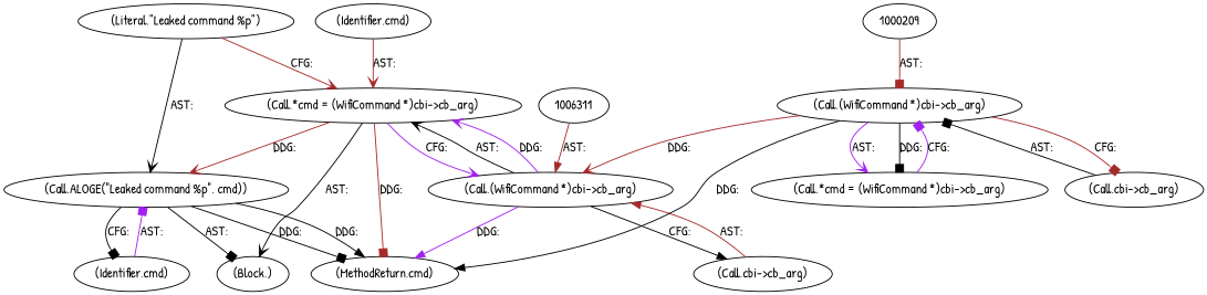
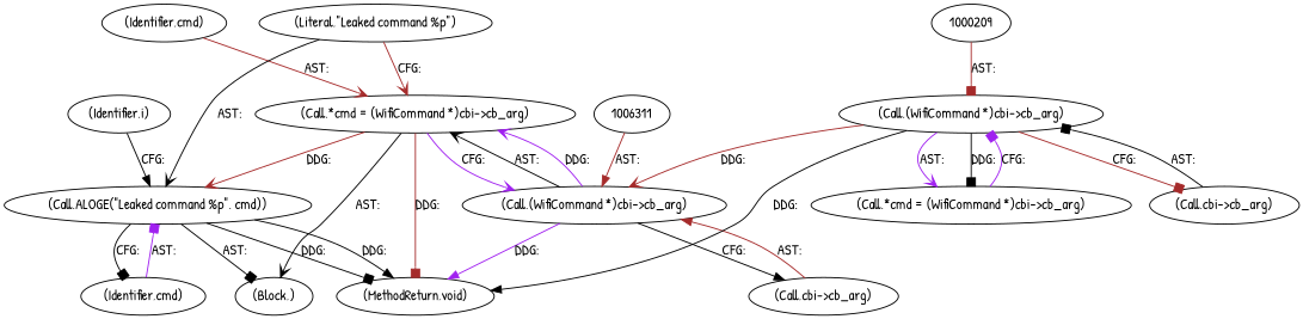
  digraph {
    fontname="Patrick Hand"
    node [fontname="Patrick Hand"]
    edge [arrowhead=box color=black fontname="Patrick Hand"]
    n1 [label="(Call,ALOGE(\"Leaked command %p\", cmd))"]
    n2 [label="(Identifier,cmd)"]
    n3 [label="(Block,)"]
-   n4 [label="(MethodReturn,cmd)"]
+   n4 [label="(MethodReturn,void)"]
    n5 [label="(Call,*cmd = (WifiCommand *)cbi->cb_arg)"]
    n6 [label="(Call,(WifiCommand *)cbi->cb_arg)"]
    n7 [label="(Call,cbi->cb_arg)"]
    n8 [label="(Call,(WifiCommand *)cbi->cb_arg)"]
    n9 [label="(Call,*cmd = (WifiCommand *)cbi->cb_arg)"]
    n10 [label="(Call,cbi->cb_arg)"]
    n11 [label="(Identifier,cmd)"]
+   n12 [label="(Identifier,i)"]
    n13 [label="(Literal,\"Leaked command %p\")"]
    n14 [label=1006311]
    1000209
    n1 -> n2 [label="CFG: "]
    n1 -> n3 [label="AST: "]
    n1 -> n4 [label="DDG: "]
    n1 -> n4 [arrowhead=normal label="DDG: "]
    n2 -> n1 [color=purple label="AST: "]
    n5 -> n1 [arrowhead=vee color=brown label="DDG: "]
    n5 -> n3 [arrowhead=vee label="AST: "]
    n5 -> n4 [color=brown label="DDG: "]
    n5 -> n6 [arrowhead=vee color=purple label="CFG: "]
    n6 -> n4 [arrowhead=normal color=purple label="DDG: "]
    n6 -> n5 [arrowhead=vee label="AST: "]
    n6 -> n5 [arrowhead=vee color=purple label="DDG: "]
    n6 -> n7 [arrowhead=normal label="CFG: "]
    n7 -> n6 [arrowhead=normal color=brown label="AST: "]
    n8 -> n4 [arrowhead=normal label="DDG: "]
    n8 -> n6 [arrowhead=vee color=brown label="DDG: "]
    n8 -> n9 [arrowhead=vee color=purple label="AST: "]
    n8 -> n9 [label="DDG: "]
    n8 -> n10 [color=brown label="CFG: "]
    n9 -> n8 [color=purple label="CFG: "]
    n10 -> n8 [label="AST: "]
    n11 -> n5 [arrowhead=vee color=brown label="AST: "]
+   n12 -> n1 [arrowhead=normal label="CFG: "]
    n13 -> n1 [arrowhead=vee label="AST: "]
    n13 -> n5 [arrowhead=vee color=brown label="CFG: "]
    n14 -> n6 [arrowhead=normal color=brown label="AST: "]
    1000209 -> n8 [color=brown label="AST: "]
  }
